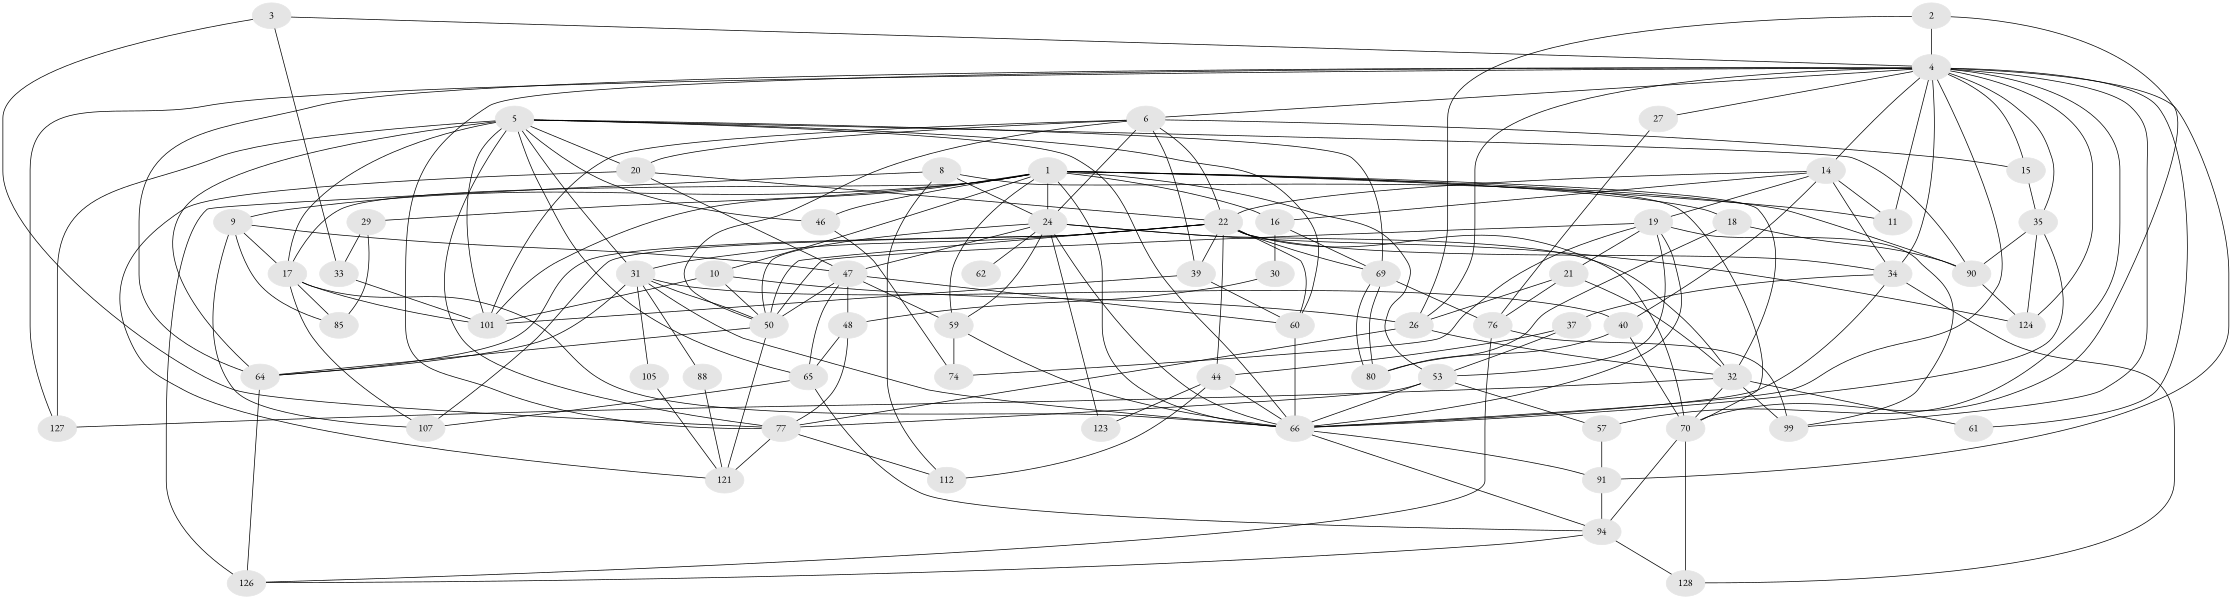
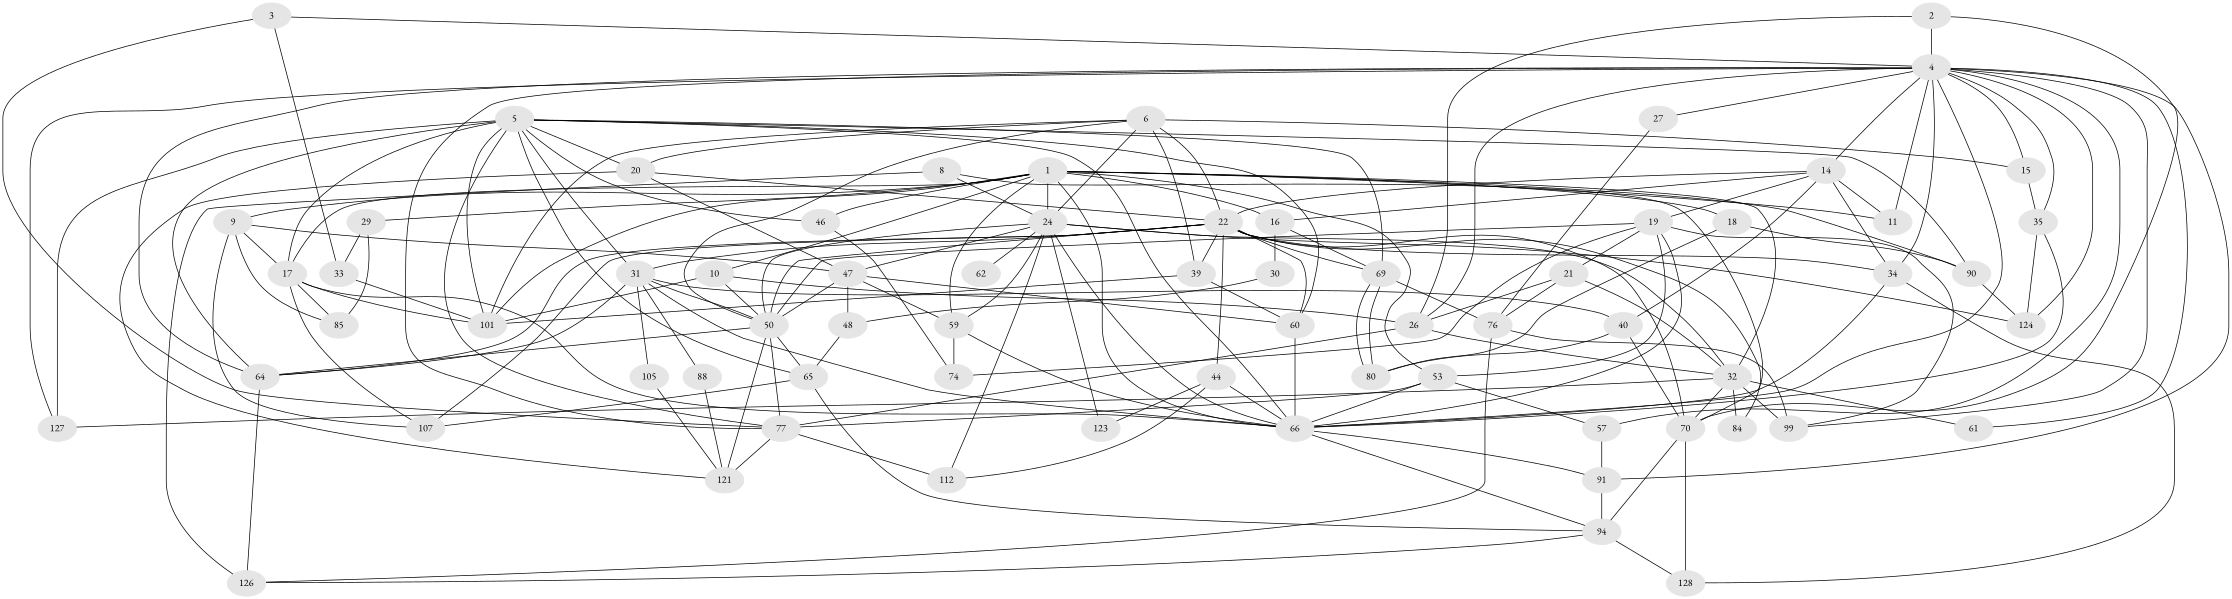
  graph {
    fontname="EB Garamond"
    node [color=gray90 fontname="EB Garamond" style=filled]
    edge [fontname="EB Garamond"]
    1 [super="+23"]
    9 [super="+25"]
    10 [super="+132"]
    11 [super="+58"]
    16 [super="+38"]
    17 [super="+131+83"]
    18
    24 [super="+42+134"]
    29
    32 [super="+93+68"]
    46
    53 [super="+129"]
    59 [super="+72"]
    66 [super="+89+114+125+96"]
    90 [super="+137"]
    101 [super="+109"]
    47 [super="+110"]
    85
    107 [super="+111"]
    26 [super="+102+115"]
    50 [super="+63"]
    69
    30
    80
    62
    124
    112
    123
    33
    70 [super="+92+103"]
    61
    99
    127
+   84
    74
    77 [super="+119"]
    57
    91 [super="+118"]
    94 [super="+136"]
    4 [super="+12+120+7"]
    6 [super="+55"]
    14 [super="+56"]
    15
    27
    34
    35 [super="+36"]
    64 [super="+97+100"]
    2
    128
    3
    121
    20 [super="+98"]
    22 [super="+79+106+51"]
    39 [super="+45"]
    19 [super="+135"]
    40 [super="+49"]
    76 [super="+81"]
-   37
    126
    5 [super="+13+52"]
    31 [super="+41"]
    60 [super="+82"]
    65 [super="+133"]
    88
    105
    44 [super="+116"]
    8
    48
    21 [super="+71"]
    1 -- 9
    1 -- 10
    1 -- 11
    1 -- 16 [weight=2]
    1 -- 17
    1 -- 18
    1 -- 24
    1 -- 29 [weight=2]
    1 -- 32
    1 -- 46
    1 -- 53
    1 -- 59
    1 -- 66
    1 -- 90
    1 -- 101
    9 -- 17
    9 -- 47 [weight=2]
    9 -- 85
    9 -- 107
    10 -- 101
    10 -- 26
    10 -- 50
    16 -- 69
    16 -- 30
    17 -- 66
    17 -- 101
    17 -- 85
    17 -- 107
    18 -- 90 [weight=2]
    18 -- 80
    24 -- 32
    24 -- 59
    24 -- 66
    24 -- 47
    24 -- 50
    24 -- 62
    24 -- 124
-   8 -- 112
+   24 -- 112
    24 -- 123
    29 -- 85
    29 -- 33
    32 -- 70
    32 -- 61
    32 -- 99 [weight=2]
    32 -- 127
+   32 -- 84
    46 -- 74
    53 -- 66
    53 -- 77
    53 -- 57
    59 -- 66
    59 -- 74
    66 -- 91
    66 -- 94
    90 -- 124
    47 -- 59
    47 -- 50 [weight=2]
    47 -- 60
-   47 -- 65
+   50 -- 65
    47 -- 48
    26 -- 32
    26 -- 77 [weight=2]
-   48 -- 77
+   50 -- 77
    50 -- 64
    50 -- 121
    69 -- 80
    69 -- 80
    69 -- 76
    30 -- 48
    33 -- 101
    70 -- 94 [weight=2]
    70 -- 128
    77 -- 112
    77 -- 121 [weight=2]
    57 -- 91
    91 -- 94
    94 -- 128
    94 -- 126
    4 -- 11 [weight=2]
    4 -- 66
    4 -- 26
    4 -- 124 [weight=2]
    4 -- 61
    4 -- 99
    4 -- 127
    4 -- 77
    4 -- 57
    4 -- 91
-   4 -- 6
    4 -- 14
    4 -- 15
    4 -- 27
    4 -- 34
    4 -- 35
    4 -- 64
    6 -- 24
    6 -- 101
    6 -- 50
    6 -- 15
    6 -- 20
    6 -- 22
    6 -- 39
    14 -- 11
    14 -- 16
    14 -- 34
    14 -- 22
    14 -- 19
    14 -- 40
    15 -- 35
    27 -- 76
    34 -- 66
    34 -- 128
-   34 -- 37
    35 -- 66
-   35 -- 90
    35 -- 124
    64 -- 126 [weight=2]
    2 -- 26
    2 -- 70
    2 -- 4
    3 -- 33
    3 -- 77
    3 -- 4
    20 -- 47
    20 -- 121
    20 -- 22
    22 -- 107
    22 -- 50
    22 -- 69
    22 -- 70
+   22 -- 84
    22 -- 34
    22 -- 64 [weight=2]
    22 -- 39
    22 -- 31
    22 -- 60
    22 -- 44 [weight=2]
    39 -- 101
    39 -- 60
    19 -- 53
    19 -- 66
    19 -- 50
    19 -- 99
    19 -- 74
    19 -- 21
    40 -- 80
    40 -- 70
    76 -- 99
    76 -- 126
-   37 -- 53
-   37 -- 44
    5 -- 17 [weight=2]
    5 -- 46
    5 -- 66
    5 -- 90
    5 -- 101
    5 -- 69
    5 -- 127
    5 -- 77
    5 -- 64
    5 -- 20
    5 -- 31
    5 -- 60
    5 -- 65
    31 -- 66
    31 -- 50
    31 -- 64
    31 -- 40
    31 -- 88
    31 -- 105
    60 -- 66
    65 -- 107
    65 -- 94
    88 -- 121
    105 -- 121
    44 -- 66
    44 -- 112
    44 -- 123
    8 -- 24
    8 -- 70
    8 -- 126
    48 -- 65
    21 -- 32
    21 -- 26
    21 -- 76
  }
